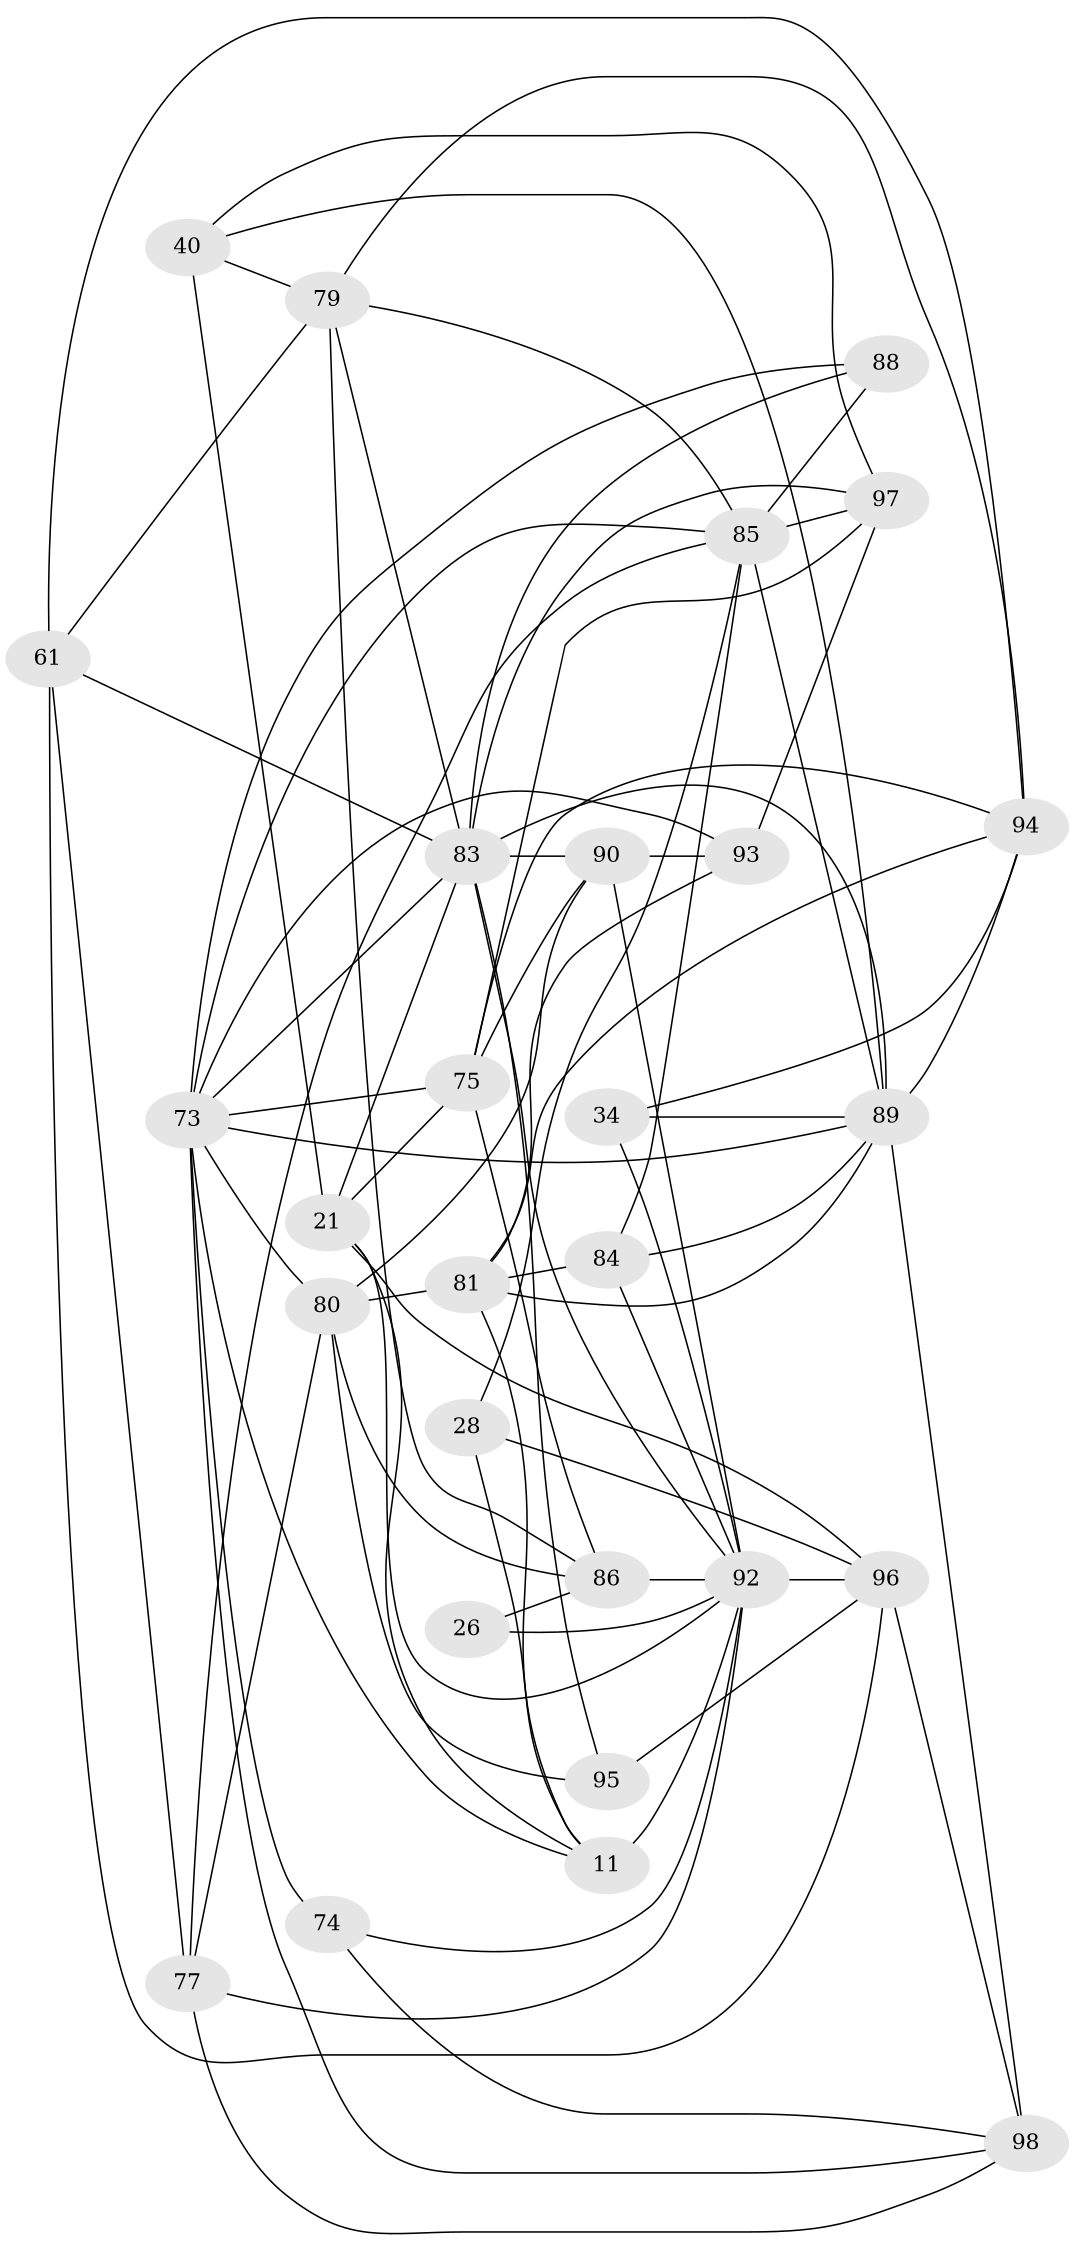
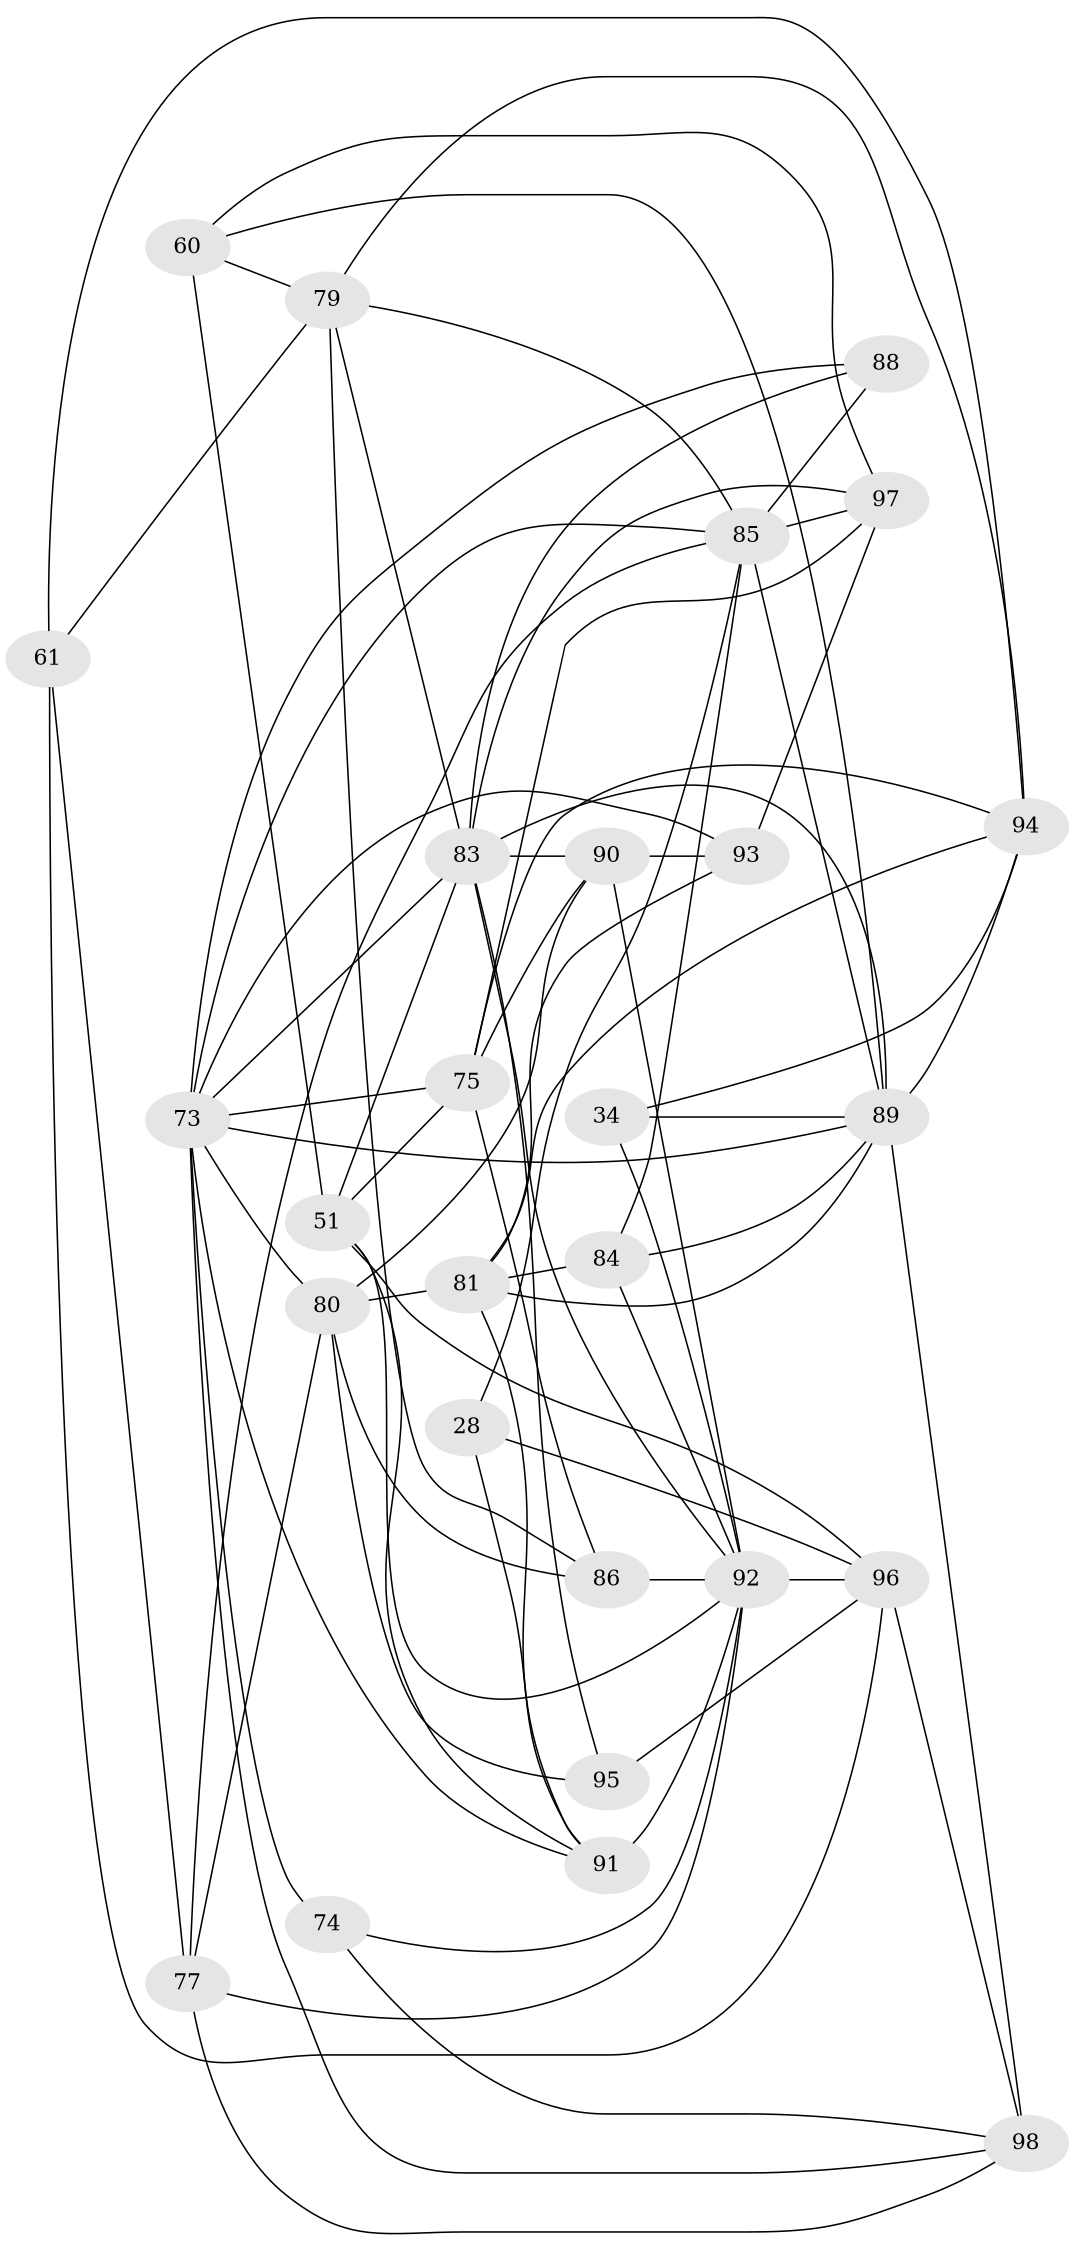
  graph {
    rankdir=LR
    node [color=gray90 style=filled]
    86 [super="+59"]
    92 [super="+36+76+32"]
-   26
    96 [super="+82"]
    85 [super="+20+48"]
    89 [super="+67+53"]
    97 [super="+66"]
    88
    28
-   91 [super="+50" label=11]
+   91 [super="+50"]
    98 [super="+6"]
    34 [super="+30"]
    94 [super="+60"]
    74 [super="+1"]
    93 [super="+47"]
-   40 [super="+11+18"]
-   51 [super="+44+38" label=21]
+   40 [super="+11+18" label=60]
+   51 [super="+44+38"]
    79 [super="+70+55"]
    75 [super="+23+24+27"]
    83 [super="+43+65"]
    90 [super="+37+87"]
    95 [super="+68"]
    61 [super="+35"]
    77 [super="+64+54"]
    80 [super="+10+78"]
    73 [super="+52+69"]
    81 [super="+72"]
    84 [super="+71"]
    86 -- 92
    92 -- 96
-   26 -- 86 [weight=2]
-   26 -- 92 [weight=2]
    96 -- 98
    85 -- 89 [weight=2]
    85 -- 97
    85 -- 88 [weight=2]
    89 -- 98
    89 -- 94
    28 -- 96
    28 -- 85 [weight=2]
    28 -- 91
    91 -- 92
    34 -- 92 [weight=3]
    34 -- 89 [weight=2]
    34 -- 94
    74 -- 92
    74 -- 98
    93 -- 97
    40 -- 89 [weight=2]
    40 -- 97 [weight=2]
    40 -- 51 [weight=2]
    40 -- 79 [weight=2]
    51 -- 92
    51 -- 96 [weight=2]
    51 -- 91
    51 -- 75 [weight=2]
    51 -- 83
    79 -- 86
    79 -- 85 [weight=2]
    79 -- 94
    79 -- 83 [weight=2]
    75 -- 86
    75 -- 97
    75 -- 94
    75 -- 90 [weight=2]
    83 -- 92
    83 -- 89 [weight=2]
    83 -- 97
    83 -- 88
    83 -- 90 [weight=5]
    83 -- 95 [weight=3]
    90 -- 92 [weight=3]
    90 -- 93
    95 -- 96
    61 -- 96
    61 -- 94 [weight=2]
    61 -- 79 [weight=2]
-   61 -- 83 [weight=2]
    61 -- 77
    77 -- 92 [weight=2]
    77 -- 85
    77 -- 98 [weight=2]
    77 -- 80
    80 -- 86
    80 -- 90
    80 -- 95 [weight=2]
    80 -- 81
    73 -- 85 [weight=2]
    73 -- 89
    73 -- 88
    73 -- 91
    73 -- 98
    73 -- 74 [weight=2]
    73 -- 93
    73 -- 75 [weight=3]
    73 -- 83 [weight=2]
    73 -- 80 [weight=4]
    81 -- 89
    81 -- 91 [weight=2]
    81 -- 94 [weight=2]
    81 -- 93
    81 -- 84
    84 -- 92 [weight=2]
    84 -- 85 [weight=2]
    84 -- 89
  }
